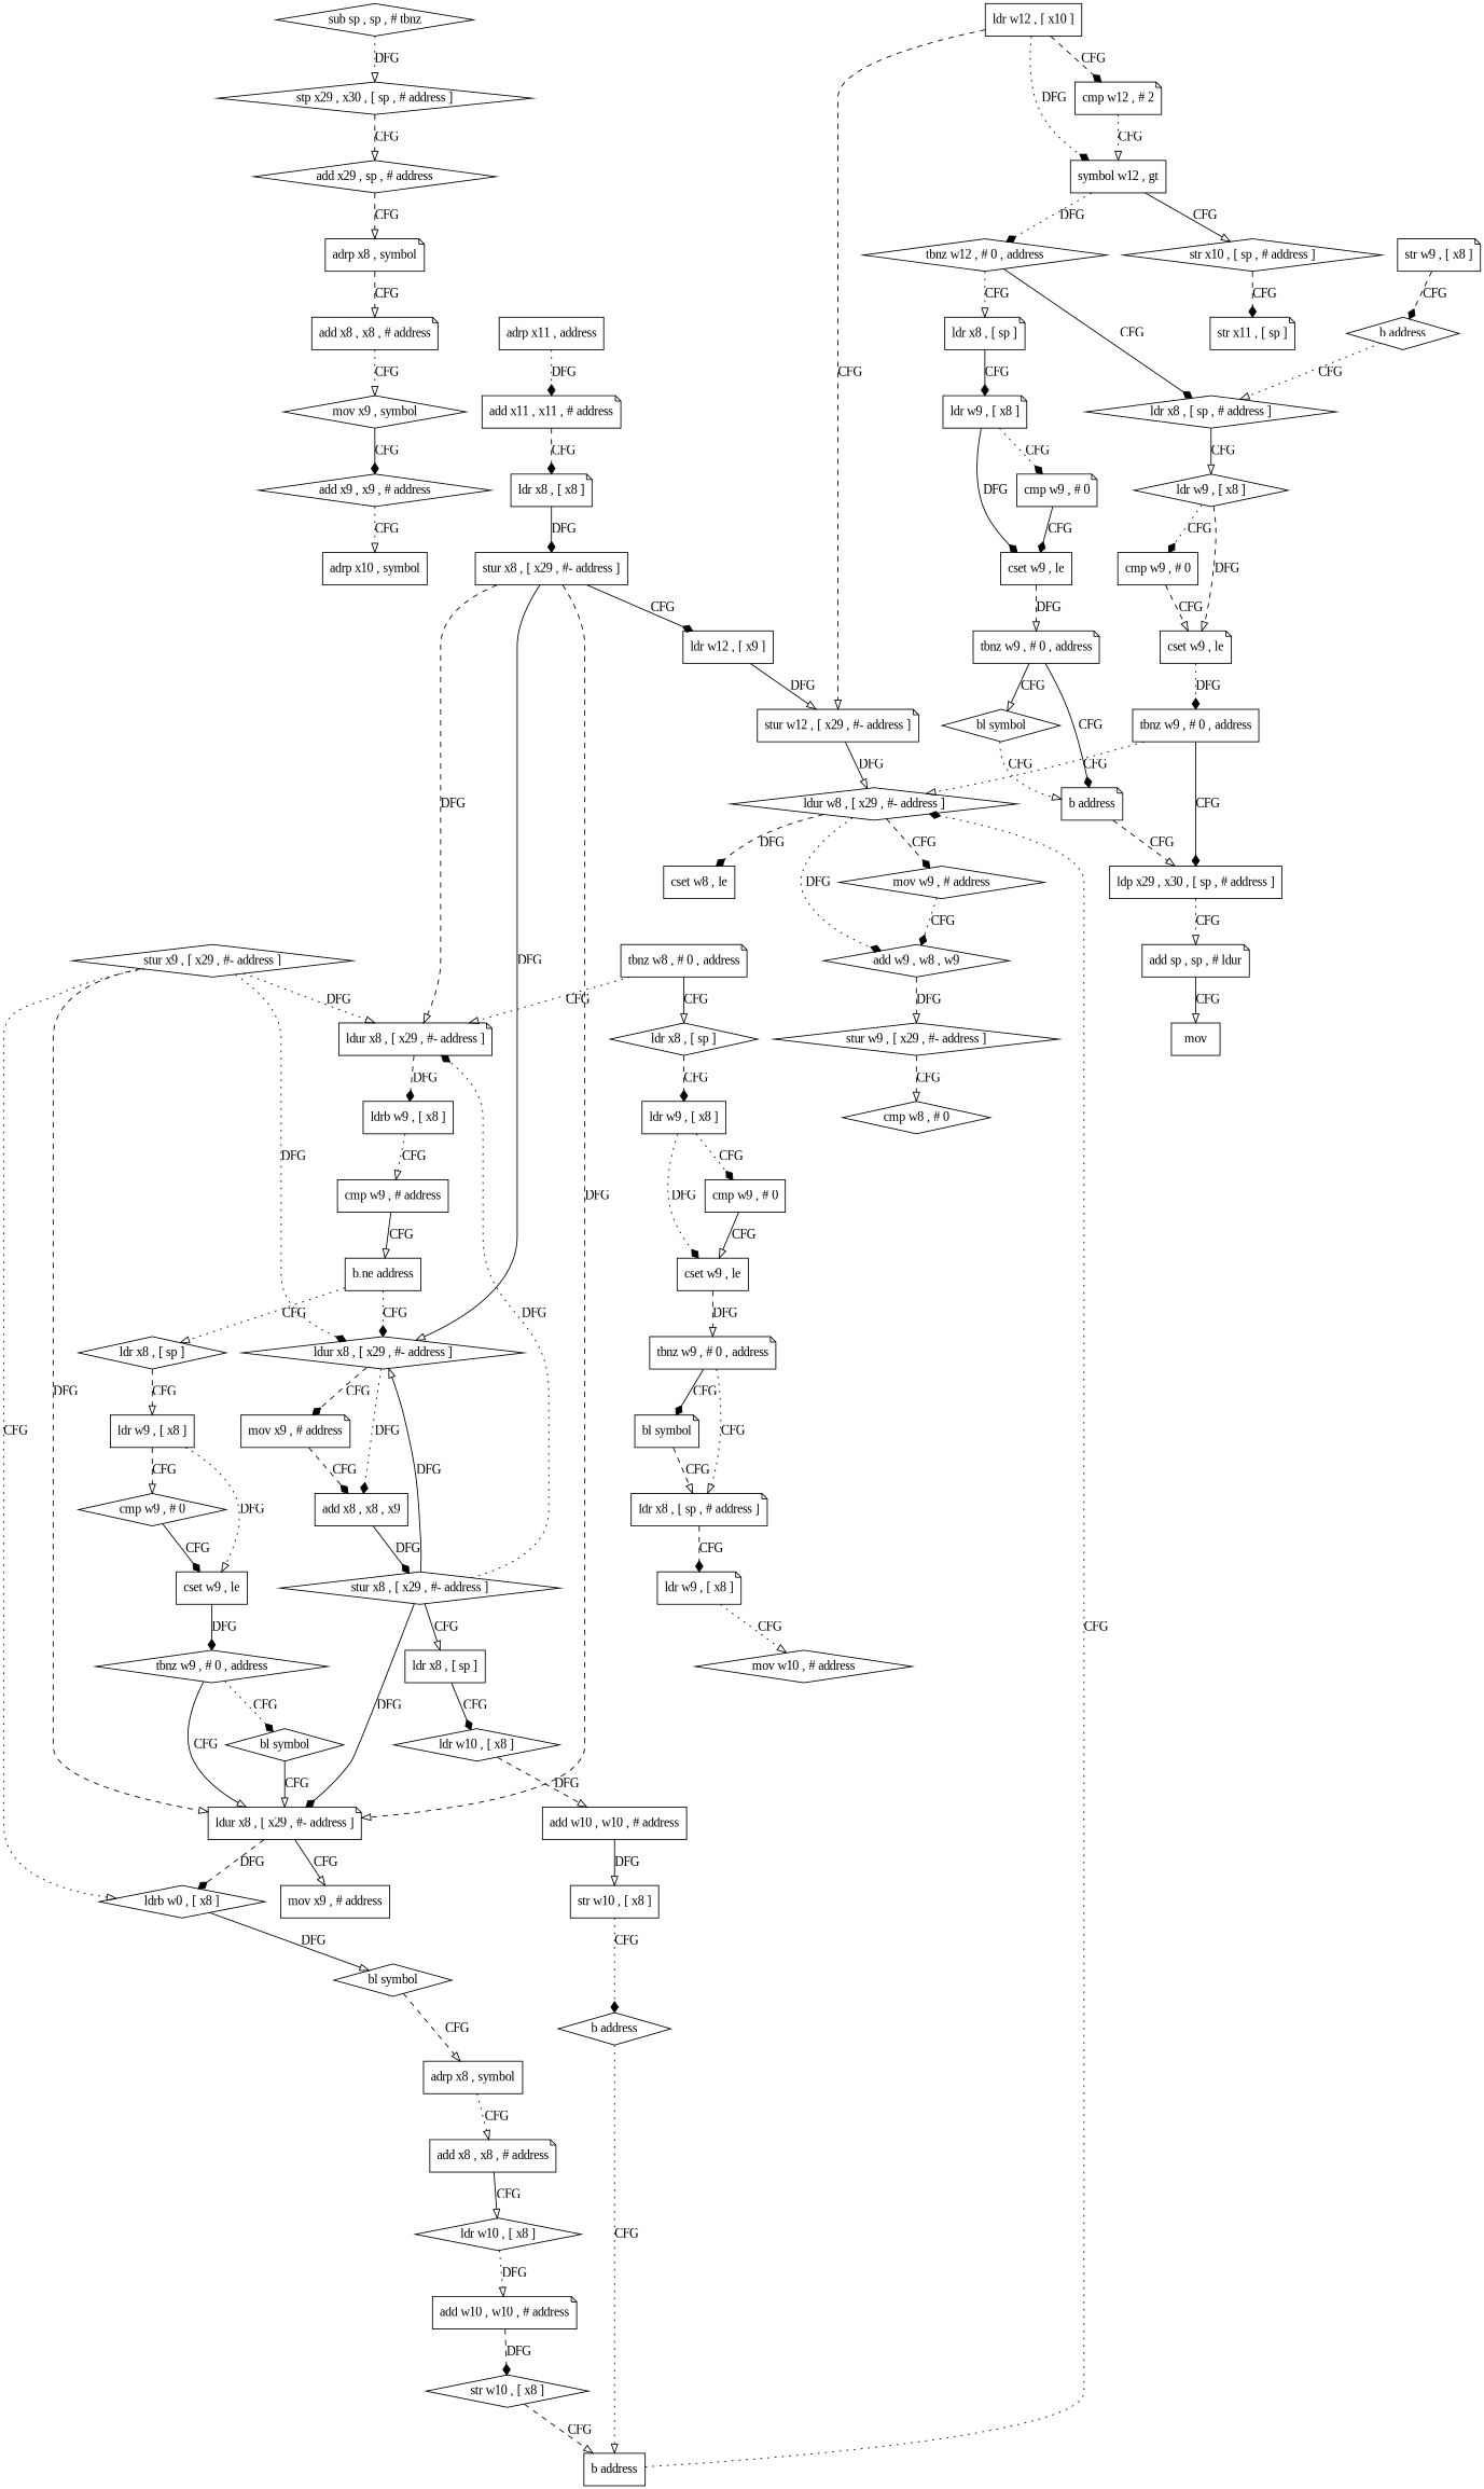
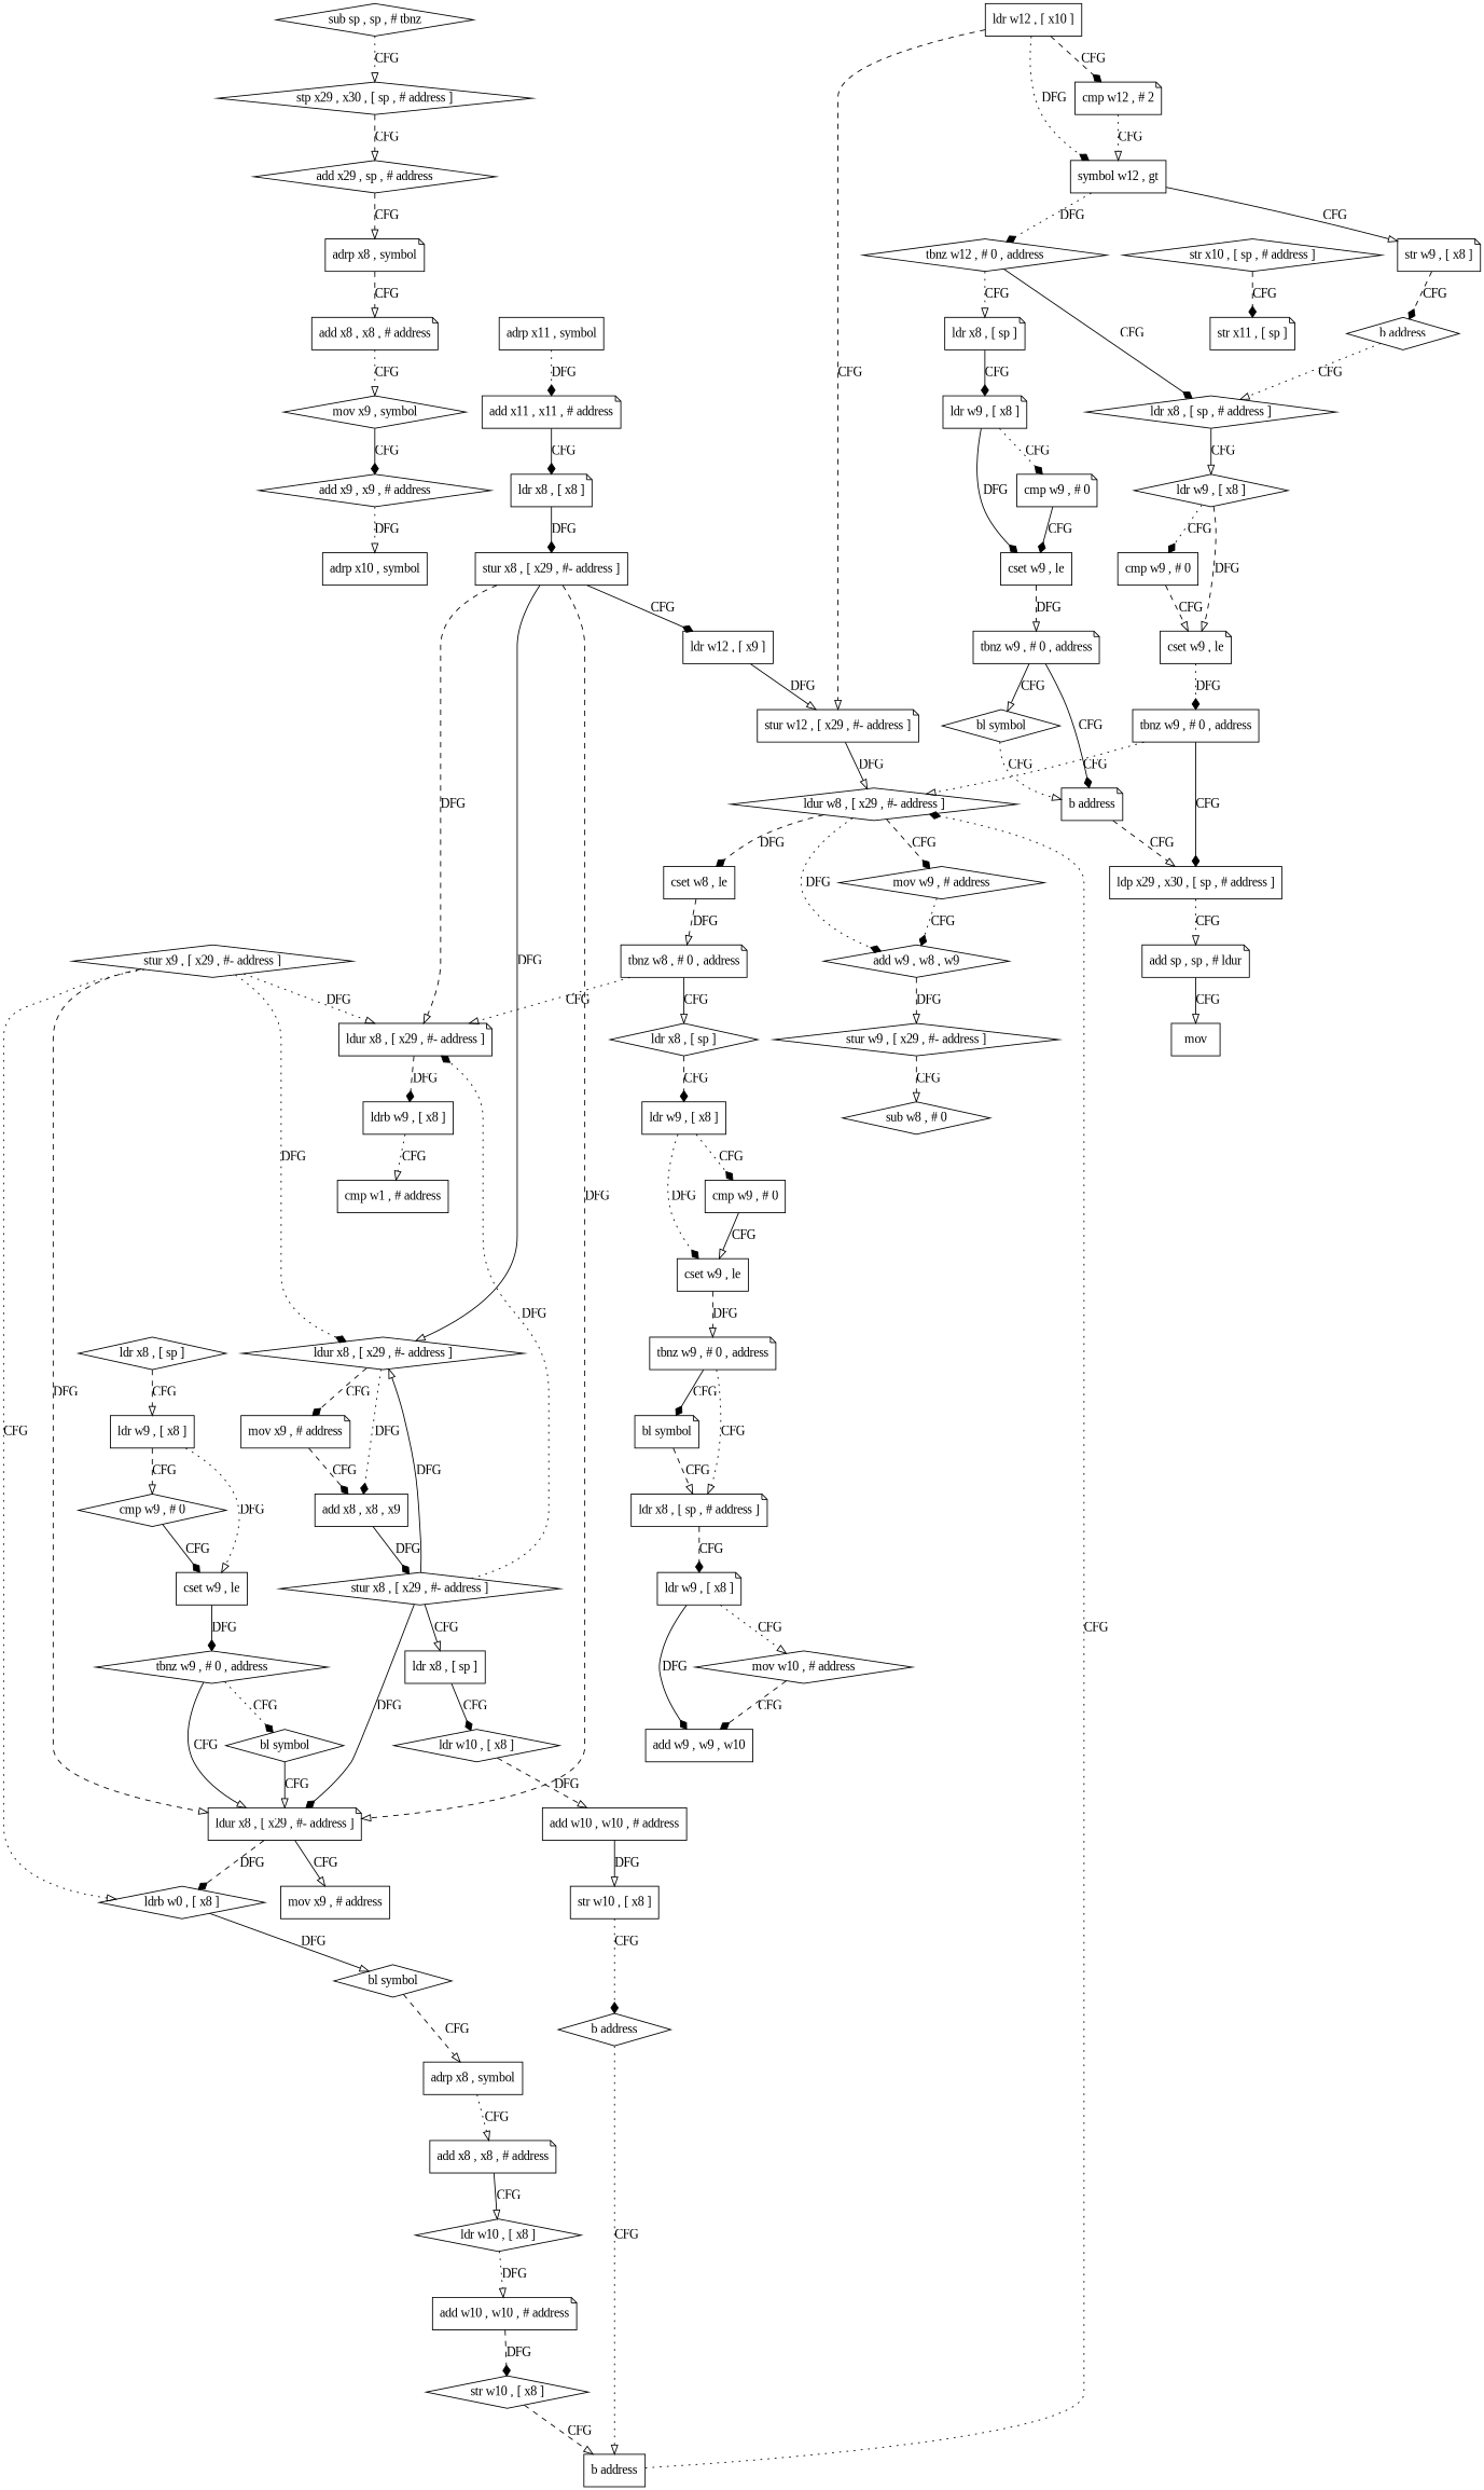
  digraph {
    fontname="Liberation Serif"
    node [fontname="Liberation Serif" shape=diamond]
    edge [arrowhead=onormal fontname="Liberation Serif" style=dotted]
    n1 [label="sub sp , sp , # tbnz"]
    n2 [label="stp x29 , x30 , [ sp , # address ]"]
    n3 [label="add x29 , sp , # address"]
    n4 [label="adrp x8 , symbol" shape=note]
    n5 [label="add x8 , x8 , # address" shape=note]
    n6 [label="mov x9 , symbol"]
    n7 [label="add x9 , x9 , # address"]
    n8 [label="adrp x10 , symbol" shape=box]
-   n9 [label="adrp x11 , address" shape=box]
+   n9 [label="adrp x11 , symbol" shape=box]
    n10 [label="add x11 , x11 , # address" shape=note]
    n11 [label="ldr x8 , [ x8 ]" shape=note]
    n12 [label="stur x8 , [ x29 , #- address ]" shape=box]
    n13 [label="ldr w12 , [ x9 ]" shape=box]
    n14 [label="ldur x8 , [ x29 , #- address ]" shape=note]
    n15 [label="ldur x8 , [ x29 , #- address ]"]
    n16 [label="ldur x8 , [ x29 , #- address ]" shape=note]
    n17 [label="stur w12 , [ x29 , #- address ]" shape=note]
    n18 [label="ldrb w9 , [ x8 ]" shape=box]
    n19 [label="mov x9 , # address" shape=note]
    n20 [label="add x8 , x8 , x9" shape=box]
    n21 [label="mov x9 , # address" shape=box]
    n22 [label="ldrb w0 , [ x8 ]"]
    n23 [label="ldur w8 , [ x29 , #- address ]"]
    n24 [label="ldr w12 , [ x10 ]" shape=box]
    n25 [label="cmp w12 , # 2" shape=note]
    n26 [label="symbol w12 , gt" shape=box]
    n27 [label="mov w9 , # address"]
    n28 [label="add w9 , w8 , w9"]
    n29 [label="cset w8 , le" shape=box]
    n30 [label="str x10 , [ sp , # address ]"]
    n31 [label="tbnz w12 , # 0 , address"]
    n32 [label="str x11 , [ sp ]" shape=note]
    n33 [label="ldr x8 , [ sp , # address ]"]
    n34 [label="ldr x8 , [ sp ]" shape=note]
    n35 [label="ldr w9 , [ x8 ]"]
    n36 [label="ldr w9 , [ x8 ]" shape=note]
    n37 [label="cmp w9 , # 0" shape=box]
    n38 [label="cset w9 , le" shape=note]
    n39 [label="cmp w9 , # 0" shape=note]
    n40 [label="cset w9 , le" shape=box]
    n41 [label="tbnz w9 , # 0 , address" shape=box]
    n42 [label="ldp x29 , x30 , [ sp , # address ]" shape=box]
    n43 [label="add sp , sp , # ldur" shape=note]
    n44 [label=mov shape=box]
    n45 [label="stur w9 , [ x29 , #- address ]"]
    n46 [label="tbnz w8 , # 0 , address" shape=note]
    n47 [label="tbnz w9 , # 0 , address" shape=note]
    n48 [label="b address" shape=note]
    n49 [label="bl symbol"]
-   n50 [label="cmp w8 , # 0"]
+   n50 [label="sub w8 , # 0"]
    n51 [label="ldr x8 , [ sp ]"]
    n52 [label="ldr w9 , [ x8 ]" shape=box]
    n53 [label="cmp w9 , # 0" shape=box]
    n54 [label="cset w9 , le" shape=box]
-   n55 [label="cmp w9 , # address" shape=box]
+   n55 [label="cmp w1 , # address" shape=box]
    n56 [label="tbnz w9 , # 0 , address" shape=note]
    n57 [label="ldr x8 , [ sp , # address ]" shape=note]
    n58 [label="bl symbol" shape=note]
    n59 [label="ldr w9 , [ x8 ]" shape=note]
    n60 [label="mov w10 , # address"]
-   n62 [label="b.ne address" shape=box]
+   n61 [label="add w9 , w9 , w10" shape=box]
    n63 [label="ldr x8 , [ sp ]"]
    n64 [label="ldr w9 , [ x8 ]" shape=box]
    n65 [label="cmp w9 , # 0"]
    n66 [label="cset w9 , le" shape=box]
    n67 [label="stur x8 , [ x29 , #- address ]"]
    n68 [label="str w9 , [ x8 ]" shape=note]
    n69 [label="b address"]
    n70 [label="tbnz w9 , # 0 , address"]
    n71 [label="bl symbol"]
    n72 [label="bl symbol"]
    n73 [label="ldr x8 , [ sp ]" shape=box]
    n74 [label="ldr w10 , [ x8 ]"]
    n75 [label="add w10 , w10 , # address" shape=box]
    n76 [label="str w10 , [ x8 ]" shape=box]
    n77 [label="b address"]
    n78 [label="b address" shape=box]
    n79 [label="stur x9 , [ x29 , #- address ]"]
    n80 [label="adrp x8 , symbol" shape=box]
    n81 [label="add x8 , x8 , # address" shape=note]
    n82 [label="ldr w10 , [ x8 ]"]
    n83 [label="add w10 , w10 , # address" shape=note]
    n84 [label="str w10 , [ x8 ]"]
-   n1 -> n2 [label=DFG]
+   n1 -> n2 [label=CFG]
    n2 -> n3 [label=CFG style=dashed]
    n3 -> n4 [label=CFG style=dashed]
    n4 -> n5 [label=CFG style=dashed]
    n5 -> n6 [label=CFG]
    n6 -> n7 [arrowhead=diamond label=CFG style=solid]
-   n7 -> n8 [label=CFG]
+   n7 -> n8 [label=DFG]
    n9 -> n10 [arrowhead=diamond label=DFG]
-   n10 -> n11 [arrowhead=diamond label=CFG style=dashed]
+   n10 -> n11 [arrowhead=diamond label=CFG style=solid]
    n11 -> n12 [arrowhead=diamond label=DFG style=solid]
    n12 -> n13 [arrowhead=diamond label=CFG style=solid]
    n12 -> n14 [label=DFG style=dashed]
    n12 -> n15 [label=DFG style=solid]
    n12 -> n16 [label=DFG style=dashed]
    n13 -> n17 [label=DFG style=solid]
    n14 -> n18 [arrowhead=diamond label=DFG style=dashed]
    n15 -> n19 [arrowhead=diamond label=CFG style=dashed]
    n15 -> n20 [arrowhead=diamond label=DFG]
    n16 -> n21 [label=CFG style=solid]
    n16 -> n22 [arrowhead=diamond label=DFG style=dashed]
    n17 -> n23 [label=DFG style=solid]
    n18 -> n55 [label=CFG]
    n19 -> n20 [arrowhead=diamond label=CFG style=dashed]
    n20 -> n67 [arrowhead=diamond label=DFG style=solid]
    n22 -> n72 [label=DFG style=solid]
    n23 -> n27 [arrowhead=diamond label=CFG style=dashed]
    n23 -> n28 [arrowhead=diamond label=DFG]
    n23 -> n29 [arrowhead=diamond label=DFG style=dashed]
    n24 -> n17 [label=CFG style=dashed]
    n24 -> n25 [arrowhead=diamond label=CFG style=dashed]
    n24 -> n26 [arrowhead=diamond label=DFG]
    n25 -> n26 [label=CFG]
-   n26 -> n30 [label=CFG style=solid]
+   n26 -> n68 [label=CFG style=solid]
    n26 -> n31 [arrowhead=diamond label=DFG]
    n27 -> n28 [arrowhead=diamond label=CFG]
    n28 -> n45 [label=DFG style=dashed]
+   n29 -> n46 [label=DFG style=dashed]
    n30 -> n32 [arrowhead=diamond label=CFG style=dashed]
    n31 -> n33 [arrowhead=diamond label=CFG style=solid]
    n31 -> n34 [label=CFG]
    n33 -> n35 [label=CFG style=solid]
    n34 -> n36 [arrowhead=diamond label=CFG style=solid]
    n35 -> n37 [arrowhead=diamond label=CFG]
    n35 -> n38 [label=DFG style=dashed]
    n36 -> n39 [arrowhead=diamond label=CFG]
    n36 -> n40 [arrowhead=diamond label=DFG style=solid]
    n37 -> n38 [label=CFG style=dashed]
    n38 -> n41 [arrowhead=diamond label=DFG]
    n39 -> n40 [arrowhead=diamond label=CFG style=solid]
    n40 -> n47 [label=DFG style=dashed]
    n41 -> n23 [label=CFG]
    n41 -> n42 [arrowhead=diamond label=CFG style=solid]
    n42 -> n43 [label=CFG]
    n43 -> n44 [label=CFG style=solid]
    n45 -> n50 [label=CFG style=dashed]
    n46 -> n14 [label=CFG]
    n46 -> n51 [label=CFG style=solid]
    n47 -> n48 [arrowhead=diamond label=CFG style=solid]
    n47 -> n49 [label=CFG style=solid]
    n48 -> n42 [label=CFG style=dashed]
    n49 -> n48 [label=CFG]
    n51 -> n52 [arrowhead=diamond label=CFG style=dashed]
    n52 -> n53 [arrowhead=diamond label=CFG]
    n52 -> n54 [arrowhead=diamond label=DFG]
    n53 -> n54 [label=CFG style=solid]
    n54 -> n56 [label=DFG style=dashed]
-   n55 -> n62 [label=CFG style=solid]
    n56 -> n57 [label=CFG]
    n56 -> n58 [arrowhead=diamond label=CFG style=solid]
    n57 -> n59 [arrowhead=diamond label=CFG style=dashed]
    n58 -> n57 [label=CFG style=dashed]
    n59 -> n60 [label=CFG]
-   n62 -> n15 [arrowhead=diamond label=CFG]
-   n62 -> n63 [label=CFG]
+   n59 -> n61 [arrowhead=diamond label=DFG style=solid]
+   n60 -> n61 [arrowhead=diamond label=CFG style=dashed]
    n63 -> n64 [label=CFG style=dashed]
    n64 -> n65 [label=CFG style=dashed]
    n64 -> n66 [label=DFG]
    n65 -> n66 [arrowhead=diamond label=CFG style=solid]
    n66 -> n70 [arrowhead=diamond label=DFG style=solid]
    n67 -> n14 [arrowhead=diamond label=DFG]
    n67 -> n15 [label=DFG style=solid]
    n67 -> n16 [arrowhead=diamond label=DFG style=solid]
    n67 -> n73 [label=CFG style=solid]
    n68 -> n69 [arrowhead=diamond label=CFG style=dashed]
    n69 -> n33 [label=CFG]
    n70 -> n16 [label=CFG style=solid]
    n70 -> n71 [arrowhead=diamond label=CFG]
    n71 -> n16 [label=CFG style=solid]
    n72 -> n80 [label=CFG style=dashed]
    n73 -> n74 [arrowhead=diamond label=CFG style=solid]
    n74 -> n75 [label=DFG style=dashed]
    n75 -> n76 [label=DFG style=solid]
    n76 -> n77 [arrowhead=diamond label=CFG]
    n77 -> n78 [label=CFG]
    n78 -> n23 [arrowhead=diamond label=CFG]
    n79 -> n14 [label=DFG]
    n79 -> n15 [arrowhead=diamond label=DFG]
    n79 -> n16 [label=DFG style=dashed]
    n79 -> n22 [label=CFG]
    n80 -> n81 [label=CFG]
    n81 -> n82 [label=CFG style=solid]
    n82 -> n83 [label=DFG]
    n83 -> n84 [arrowhead=diamond label=DFG style=dashed]
    n84 -> n78 [label=CFG style=dashed]
  }
